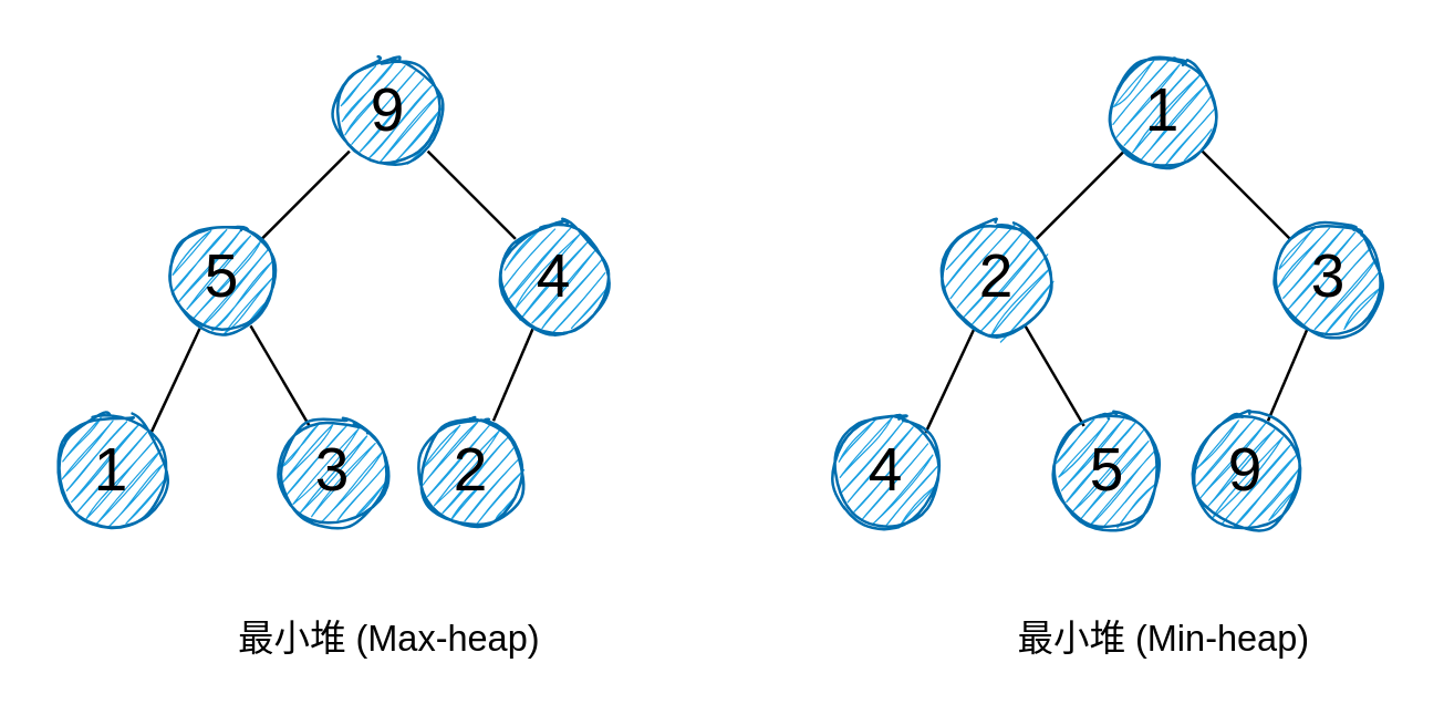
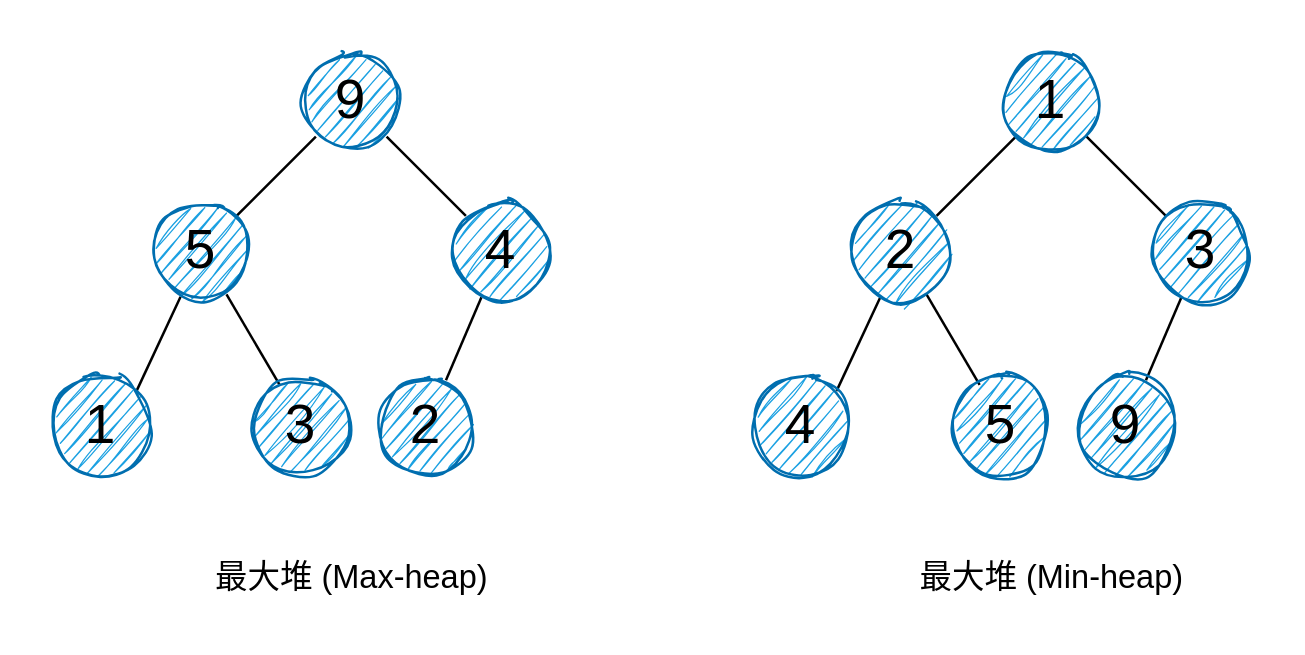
  <mxCell id="0" />
  <mxCell id="1" parent="0" />
  <mxCell id="2" style="rounded=0;orthogonalLoop=1;jettySize=auto;html=1;entryX=1;entryY=0;entryDx=0;entryDy=0;fontSize=22;endArrow=none;endFill=0;" edge="1" parent="1" source="4" target="7"><mxGeometry relative="1" as="geometry" /></mxCell>
  <mxCell id="3" style="edgeStyle=none;rounded=0;orthogonalLoop=1;jettySize=auto;html=1;fontSize=22;endArrow=none;endFill=0;" edge="1" parent="1" source="4" target="9"><mxGeometry relative="1" as="geometry" /></mxCell>
  <mxCell id="4" value="9" style="ellipse;whiteSpace=wrap;html=1;aspect=fixed;sketch=1;fillColor=#1ba1e2;strokeColor=#006EAF;fontSize=22;fontColor=#000000;" vertex="1" parent="1"><mxGeometry x="120" y="20" width="40" height="40" as="geometry" /></mxCell>
  <mxCell id="5" style="edgeStyle=none;rounded=0;orthogonalLoop=1;jettySize=auto;html=1;entryX=1;entryY=0;entryDx=0;entryDy=0;fontSize=22;endArrow=none;endFill=0;" edge="1" parent="1" source="7" target="10"><mxGeometry relative="1" as="geometry" /></mxCell>
  <mxCell id="6" style="edgeStyle=none;rounded=0;orthogonalLoop=1;jettySize=auto;html=1;entryX=0.284;entryY=0.086;entryDx=0;entryDy=0;fontSize=22;endArrow=none;endFill=0;entryPerimeter=0;" edge="1" parent="1" source="7" target="11"><mxGeometry relative="1" as="geometry" /></mxCell>
  <mxCell id="7" value="5" style="ellipse;whiteSpace=wrap;html=1;aspect=fixed;sketch=1;fillColor=#1ba1e2;strokeColor=#006EAF;fontSize=22;fontColor=#000000;" vertex="1" parent="1"><mxGeometry x="60" y="80" width="40" height="40" as="geometry" /></mxCell>
  <mxCell id="8" style="edgeStyle=none;rounded=0;orthogonalLoop=1;jettySize=auto;html=1;fontSize=22;endArrow=none;endFill=0;" edge="1" parent="1" source="9" target="12"><mxGeometry relative="1" as="geometry" /></mxCell>
  <mxCell id="9" value="4" style="ellipse;whiteSpace=wrap;html=1;aspect=fixed;sketch=1;fillColor=#1ba1e2;strokeColor=#006EAF;fontSize=22;fontColor=#000000;" vertex="1" parent="1"><mxGeometry x="180" y="80" width="40" height="40" as="geometry" /></mxCell>
  <mxCell id="10" value="1" style="ellipse;whiteSpace=wrap;html=1;aspect=fixed;sketch=1;fillColor=#1ba1e2;strokeColor=#006EAF;fontSize=22;fontColor=#000000;" vertex="1" parent="1"><mxGeometry x="20" y="150" width="40" height="40" as="geometry" /></mxCell>
  <mxCell id="11" value="3" style="ellipse;whiteSpace=wrap;html=1;aspect=fixed;sketch=1;fillColor=#1ba1e2;strokeColor=#006EAF;fontSize=22;fontColor=#000000;" vertex="1" parent="1"><mxGeometry x="100" y="150" width="40" height="40" as="geometry" /></mxCell>
  <mxCell id="12" value="2" style="ellipse;whiteSpace=wrap;html=1;aspect=fixed;sketch=1;fillColor=#1ba1e2;strokeColor=#006EAF;fontSize=22;fontColor=#000000;" vertex="1" parent="1"><mxGeometry x="150" y="150" width="40" height="40" as="geometry" /></mxCell>
- <mxCell id="13" value="最小堆 (Max-heap) " style="text;html=1;align=center;verticalAlign=middle;resizable=0;points=[];autosize=1;strokeColor=none;fontSize=13;" vertex="1" parent="1"><mxGeometry x="70" y="220" width="140" height="20" as="geometry" /></mxCell>
+ <mxCell id="13" value="最大堆 (Max-heap) " style="text;html=1;align=center;verticalAlign=middle;resizable=0;points=[];autosize=1;strokeColor=none;fontSize=13;" vertex="1" parent="1"><mxGeometry x="70" y="220" width="140" height="20" as="geometry" /></mxCell>
  <mxCell id="14" style="rounded=0;orthogonalLoop=1;jettySize=auto;html=1;entryX=1;entryY=0;entryDx=0;entryDy=0;fontSize=22;endArrow=none;endFill=0;" edge="1" parent="1" source="16" target="19"><mxGeometry relative="1" as="geometry" /></mxCell>
  <mxCell id="15" style="edgeStyle=none;rounded=0;orthogonalLoop=1;jettySize=auto;html=1;fontSize=22;endArrow=none;endFill=0;" edge="1" parent="1" source="16" target="21"><mxGeometry relative="1" as="geometry" /></mxCell>
  <mxCell id="16" value="1" style="ellipse;whiteSpace=wrap;html=1;aspect=fixed;sketch=1;fillColor=#1ba1e2;strokeColor=#006EAF;fontSize=22;fontColor=#000000;" vertex="1" parent="1"><mxGeometry x="400" y="20" width="40" height="40" as="geometry" /></mxCell>
  <mxCell id="17" style="edgeStyle=none;rounded=0;orthogonalLoop=1;jettySize=auto;html=1;entryX=1;entryY=0;entryDx=0;entryDy=0;fontSize=22;endArrow=none;endFill=0;" edge="1" parent="1" source="19" target="22"><mxGeometry relative="1" as="geometry" /></mxCell>
  <mxCell id="18" style="edgeStyle=none;rounded=0;orthogonalLoop=1;jettySize=auto;html=1;entryX=0.284;entryY=0.086;entryDx=0;entryDy=0;fontSize=22;endArrow=none;endFill=0;entryPerimeter=0;" edge="1" parent="1" source="19" target="23"><mxGeometry relative="1" as="geometry" /></mxCell>
  <mxCell id="19" value="2" style="ellipse;whiteSpace=wrap;html=1;aspect=fixed;sketch=1;fillColor=#1ba1e2;strokeColor=#006EAF;fontSize=22;fontColor=#000000;" vertex="1" parent="1"><mxGeometry x="340" y="80" width="40" height="40" as="geometry" /></mxCell>
  <mxCell id="20" style="edgeStyle=none;rounded=0;orthogonalLoop=1;jettySize=auto;html=1;fontSize=22;endArrow=none;endFill=0;" edge="1" parent="1" source="21" target="24"><mxGeometry relative="1" as="geometry" /></mxCell>
  <mxCell id="21" value="3" style="ellipse;whiteSpace=wrap;html=1;aspect=fixed;sketch=1;fillColor=#1ba1e2;strokeColor=#006EAF;fontSize=22;fontColor=#000000;" vertex="1" parent="1"><mxGeometry x="460" y="80" width="40" height="40" as="geometry" /></mxCell>
  <mxCell id="22" value="4" style="ellipse;whiteSpace=wrap;html=1;aspect=fixed;sketch=1;fillColor=#1ba1e2;strokeColor=#006EAF;fontSize=22;fontColor=#000000;" vertex="1" parent="1"><mxGeometry x="300" y="150" width="40" height="40" as="geometry" /></mxCell>
  <mxCell id="23" value="5" style="ellipse;whiteSpace=wrap;html=1;aspect=fixed;sketch=1;fillColor=#1ba1e2;strokeColor=#006EAF;fontSize=22;fontColor=#000000;" vertex="1" parent="1"><mxGeometry x="380" y="150" width="40" height="40" as="geometry" /></mxCell>
  <mxCell id="24" value="9" style="ellipse;whiteSpace=wrap;html=1;aspect=fixed;sketch=1;fillColor=#1ba1e2;strokeColor=#006EAF;fontSize=22;fontColor=#000000;" vertex="1" parent="1"><mxGeometry x="430" y="150" width="40" height="40" as="geometry" /></mxCell>
- <mxCell id="25" value="最小堆 (Min-heap) " style="text;html=1;align=center;verticalAlign=middle;resizable=0;points=[];autosize=1;strokeColor=none;fontSize=13;" vertex="1" parent="1"><mxGeometry x="355" y="220" width="130" height="20" as="geometry" /></mxCell>
+ <mxCell id="25" value="最大堆 (Min-heap) " style="text;html=1;align=center;verticalAlign=middle;resizable=0;points=[];autosize=1;strokeColor=none;fontSize=13;" vertex="1" parent="1"><mxGeometry x="355" y="220" width="130" height="20" as="geometry" /></mxCell>
